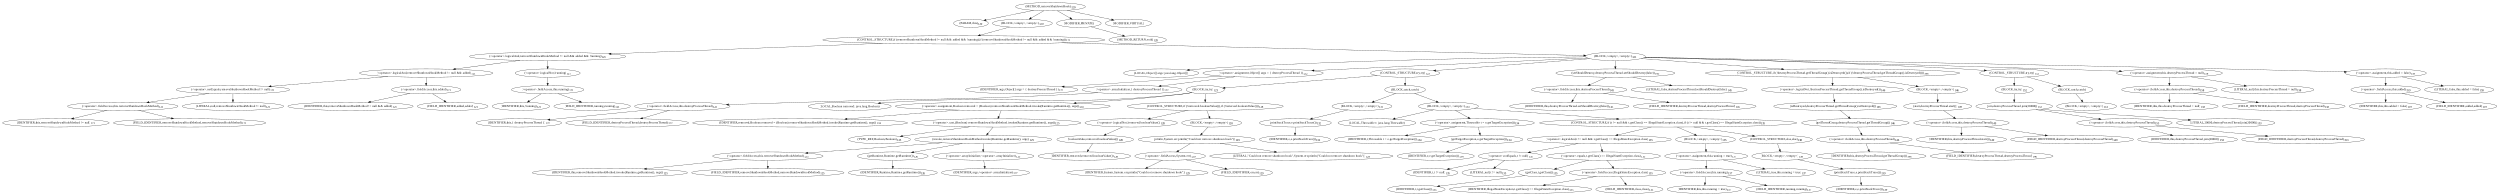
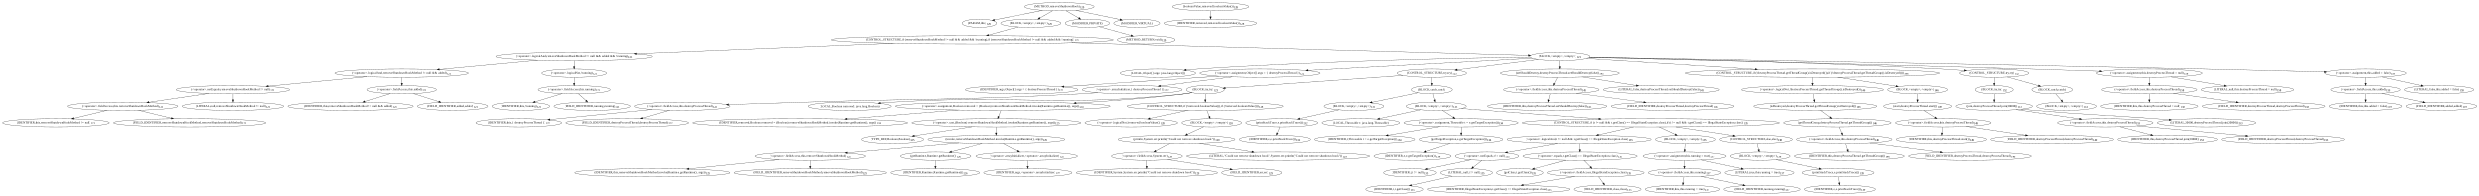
  digraph {
    fontname="Liberation Serif"
    node [fontname="Liberation Serif"]
    edge [fontname="Liberation Serif"]
    n1 [label=<(METHOD,removeShutdownHook)<SUB>120</SUB>>]
    n2 [label=<(PARAM,this)<SUB>120</SUB>>]
    n3 [label=<(BLOCK,&lt;empty&gt;,&lt;empty&gt;)<SUB>120</SUB>>]
    n4 [label=<(MODIFIER,PRIVATE)>]
    n5 [label=<(MODIFIER,VIRTUAL)>]
    n6 [label=<(CONTROL_STRUCTURE,if (removeShutdownHookMethod != null &amp;&amp; added &amp;&amp; !running),if (removeShutdownHookMethod != null &amp;&amp; added &amp;&amp; !running))<SUB>121</SUB>>]
    n7 [label=<(METHOD_RETURN,void)<SUB>120</SUB>>]
    n8 [label=<(&lt;operator&gt;.logicalAnd,removeShutdownHookMethod != null &amp;&amp; added &amp;&amp; !running)<SUB>121</SUB>>]
    n9 [label=<(BLOCK,&lt;empty&gt;,&lt;empty&gt;)<SUB>121</SUB>>]
    n10 [label=<(&lt;operator&gt;.logicalAnd,removeShutdownHookMethod != null &amp;&amp; added)<SUB>121</SUB>>]
    n11 [label=<(&lt;operator&gt;.logicalNot,!running)<SUB>121</SUB>>]
    n12 [label=<(LOCAL,Object[] args: java.lang.Object[])>]
    n13 [label=<(&lt;operator&gt;.assignment,Object[] args = { destroyProcessThread })<SUB>122</SUB>>]
    n14 [label=<(CONTROL_STRUCTURE,try,try)<SUB>123</SUB>>]
    n15 [label=<(setShouldDestroy,destroyProcessThread.setShouldDestroy(false))<SUB>145</SUB>>]
    n16 [label=<(CONTROL_STRUCTURE,if (!destroyProcessThread.getThreadGroup().isDestroyed()),if (!destroyProcessThread.getThreadGroup().isDestroyed()))<SUB>146</SUB>>]
    n17 [label=<(CONTROL_STRUCTURE,try,try)<SUB>152</SUB>>]
    n18 [label=<(&lt;operator&gt;.assignment,this.destroyProcessThread = null)<SUB>158</SUB>>]
    n19 [label=<(&lt;operator&gt;.assignment,this.added = false)<SUB>159</SUB>>]
    n20 [label=<(&lt;operator&gt;.notEquals,removeShutdownHookMethod != null)<SUB>121</SUB>>]
    n21 [label=<(&lt;operator&gt;.fieldAccess,this.added)<SUB>121</SUB>>]
    n22 [label=<(&lt;operator&gt;.fieldAccess,this.running)<SUB>121</SUB>>]
    n23 [label=<(&lt;operator&gt;.fieldAccess,this.removeShutdownHookMethod)<SUB>121</SUB>>]
    n24 [label=<(LITERAL,null,removeShutdownHookMethod != null)<SUB>121</SUB>>]
    n25 [label=<(IDENTIFIER,this,removeShutdownHookMethod != null &amp;&amp; added)<SUB>121</SUB>>]
    n26 [label=<(FIELD_IDENTIFIER,added,added)<SUB>121</SUB>>]
    n27 [label=<(IDENTIFIER,this,removeShutdownHookMethod != null)<SUB>121</SUB>>]
    n28 [label=<(FIELD_IDENTIFIER,removeShutdownHookMethod,removeShutdownHookMethod)<SUB>121</SUB>>]
    n29 [label=<(IDENTIFIER,this,!running)<SUB>121</SUB>>]
    n30 [label=<(FIELD_IDENTIFIER,running,running)<SUB>121</SUB>>]
    n31 [label=<(IDENTIFIER,args,Object[] args = { destroyProcessThread })<SUB>122</SUB>>]
    n32 [label=<(&lt;operator&gt;.arrayInitializer,{ destroyProcessThread })<SUB>122</SUB>>]
    n33 [label=<(BLOCK,try,try)<SUB>123</SUB>>]
    n34 [label=<(BLOCK,catch,catch)>]
    n35 [label=<(&lt;operator&gt;.fieldAccess,this.destroyProcessThread)<SUB>145</SUB>>]
    n36 [label=<(LITERAL,false,destroyProcessThread.setShouldDestroy(false))<SUB>145</SUB>>]
    n37 [label=<(&lt;operator&gt;.logicalNot,!destroyProcessThread.getThreadGroup().isDestroyed())<SUB>146</SUB>>]
    n38 [label=<(BLOCK,&lt;empty&gt;,&lt;empty&gt;)<SUB>146</SUB>>]
    n39 [label=<(BLOCK,try,try)<SUB>152</SUB>>]
    n40 [label=<(BLOCK,catch,catch)>]
    n41 [label=<(&lt;operator&gt;.fieldAccess,this.destroyProcessThread)<SUB>158</SUB>>]
    n42 [label=<(LITERAL,null,this.destroyProcessThread = null)<SUB>158</SUB>>]
    n43 [label=<(&lt;operator&gt;.fieldAccess,this.added)<SUB>159</SUB>>]
    n44 [label=<(LITERAL,false,this.added = false)<SUB>159</SUB>>]
    n45 [label=<(&lt;operator&gt;.fieldAccess,this.destroyProcessThread)<SUB>122</SUB>>]
    n46 [label=<(IDENTIFIER,this,{ destroyProcessThread })<SUB>122</SUB>>]
    n47 [label=<(FIELD_IDENTIFIER,destroyProcessThread,destroyProcessThread)<SUB>122</SUB>>]
    n48 [label=<(LOCAL,Boolean removed: java.lang.Boolean)>]
    n49 [label=<(&lt;operator&gt;.assignment,Boolean removed = (Boolean) removeShutdownHookMethod.invoke(Runtime.getRuntime(), args))<SUB>124</SUB>>]
    n50 [label=<(CONTROL_STRUCTURE,if (!removed.booleanValue()),if (!removed.booleanValue()))<SUB>128</SUB>>]
    n51 [label=<(BLOCK,&lt;empty&gt;,&lt;empty&gt;)<SUB>131</SUB>>]
    n52 [label=<(BLOCK,&lt;empty&gt;,&lt;empty&gt;)<SUB>133</SUB>>]
    n53 [label=<(IDENTIFIER,removed,Boolean removed = (Boolean) removeShutdownHookMethod.invoke(Runtime.getRuntime(), args))<SUB>124</SUB>>]
    n54 [label=<(&lt;operator&gt;.cast,(Boolean) removeShutdownHookMethod.invoke(Runtime.getRuntime(), args))<SUB>125</SUB>>]
    n55 [label=<(&lt;operator&gt;.logicalNot,!removed.booleanValue())<SUB>128</SUB>>]
    n56 [label=<(BLOCK,&lt;empty&gt;,&lt;empty&gt;)<SUB>128</SUB>>]
    n57 [label=<(TYPE_REF,Boolean,Boolean)<SUB>125</SUB>>]
    n58 [label=<(invoke,removeShutdownHookMethod.invoke(Runtime.getRuntime(), args))<SUB>125</SUB>>]
    n59 [label=<(&lt;operator&gt;.fieldAccess,this.removeShutdownHookMethod)<SUB>125</SUB>>]
    n60 [label=<(getRuntime,Runtime.getRuntime())<SUB>126</SUB>>]
    n61 [label=<(&lt;operator&gt;.arrayInitializer,&lt;operator&gt;.arrayInitializer)<SUB>125</SUB>>]
    n62 [label=<(IDENTIFIER,this,removeShutdownHookMethod.invoke(Runtime.getRuntime(), args))<SUB>125</SUB>>]
    n63 [label=<(FIELD_IDENTIFIER,removeShutdownHookMethod,removeShutdownHookMethod)<SUB>125</SUB>>]
    n64 [label=<(IDENTIFIER,Runtime,Runtime.getRuntime())<SUB>126</SUB>>]
    n65 [label=<(IDENTIFIER,args,&lt;operator&gt;.arrayInitializer)<SUB>127</SUB>>]
    n66 [label=<(booleanValue,removed.booleanValue())<SUB>128</SUB>>]
    n67 [label=<(println,System.err.println(&quot;Could not remove shutdown hook&quot;))<SUB>129</SUB>>]
    n68 [label=<(IDENTIFIER,removed,removed.booleanValue())<SUB>128</SUB>>]
    n69 [label=<(&lt;operator&gt;.fieldAccess,System.err)<SUB>129</SUB>>]
    n70 [label=<(LITERAL,&quot;Could not remove shutdown hook&quot;,System.err.println(&quot;Could not remove shutdown hook&quot;))<SUB>129</SUB>>]
    n71 [label=<(IDENTIFIER,System,System.err.println(&quot;Could not remove shutdown hook&quot;))<SUB>129</SUB>>]
    n72 [label=<(FIELD_IDENTIFIER,err,err)<SUB>129</SUB>>]
    n73 [label=<(printStackTrace,e.printStackTrace())<SUB>132</SUB>>]
    n74 [label=<(LOCAL,Throwable t: java.lang.Throwable)>]
    n75 [label=<(&lt;operator&gt;.assignment,Throwable t = e.getTargetException())<SUB>134</SUB>>]
    n76 [label=<(CONTROL_STRUCTURE,if (t != null &amp;&amp; t.getClass() == IllegalStateException.class),if (t != null &amp;&amp; t.getClass() == IllegalStateException.class))<SUB>135</SUB>>]
    n77 [label=<(IDENTIFIER,e,e.printStackTrace())<SUB>132</SUB>>]
    n78 [label=<(IDENTIFIER,t,Throwable t = e.getTargetException())<SUB>134</SUB>>]
    n79 [label=<(getTargetException,e.getTargetException())<SUB>134</SUB>>]
    n80 [label=<(&lt;operator&gt;.logicalAnd,t != null &amp;&amp; t.getClass() == IllegalStateException.class)<SUB>135</SUB>>]
    n81 [label=<(BLOCK,&lt;empty&gt;,&lt;empty&gt;)<SUB>135</SUB>>]
    n82 [label=<(CONTROL_STRUCTURE,else,else)<SUB>138</SUB>>]
    n83 [label=<(IDENTIFIER,e,e.getTargetException())<SUB>134</SUB>>]
    n84 [label=<(&lt;operator&gt;.notEquals,t != null)<SUB>135</SUB>>]
    n85 [label=<(&lt;operator&gt;.equals,t.getClass() == IllegalStateException.class)<SUB>135</SUB>>]
    n86 [label=<(&lt;operator&gt;.assignment,this.running = true)<SUB>137</SUB>>]
    n87 [label=<(BLOCK,&lt;empty&gt;,&lt;empty&gt;)<SUB>138</SUB>>]
    n88 [label=<(IDENTIFIER,t,t != null)<SUB>135</SUB>>]
    n89 [label=<(LITERAL,null,t != null)<SUB>135</SUB>>]
    n90 [label=<(getClass,t.getClass())<SUB>135</SUB>>]
    n91 [label=<(&lt;operator&gt;.fieldAccess,IllegalStateException.class)<SUB>135</SUB>>]
    n92 [label=<(IDENTIFIER,t,t.getClass())<SUB>135</SUB>>]
    n93 [label=<(IDENTIFIER,IllegalStateException,t.getClass() == IllegalStateException.class)<SUB>135</SUB>>]
    n94 [label=<(FIELD_IDENTIFIER,class,class)<SUB>135</SUB>>]
    n95 [label=<(&lt;operator&gt;.fieldAccess,this.running)<SUB>137</SUB>>]
    n96 [label=<(LITERAL,true,this.running = true)<SUB>137</SUB>>]
    n97 [label=<(IDENTIFIER,this,this.running = true)<SUB>137</SUB>>]
    n98 [label=<(FIELD_IDENTIFIER,running,running)<SUB>137</SUB>>]
    n99 [label=<(printStackTrace,e.printStackTrace())<SUB>139</SUB>>]
    n100 [label=<(IDENTIFIER,e,e.printStackTrace())<SUB>139</SUB>>]
    n101 [label=<(IDENTIFIER,this,destroyProcessThread.setShouldDestroy(false))<SUB>145</SUB>>]
    n102 [label=<(FIELD_IDENTIFIER,destroyProcessThread,destroyProcessThread)<SUB>145</SUB>>]
    n103 [label=<(isDestroyed,destroyProcessThread.getThreadGroup().isDestroyed())<SUB>146</SUB>>]
    n104 [label=<(start,destroyProcessThread.start())<SUB>149</SUB>>]
    n105 [label=<(getThreadGroup,destroyProcessThread.getThreadGroup())<SUB>146</SUB>>]
    n106 [label=<(&lt;operator&gt;.fieldAccess,this.destroyProcessThread)<SUB>146</SUB>>]
    n107 [label=<(IDENTIFIER,this,destroyProcessThread.getThreadGroup())<SUB>146</SUB>>]
    n108 [label=<(FIELD_IDENTIFIER,destroyProcessThread,destroyProcessThread)<SUB>146</SUB>>]
    n109 [label=<(&lt;operator&gt;.fieldAccess,this.destroyProcessThread)<SUB>149</SUB>>]
    n110 [label=<(IDENTIFIER,this,destroyProcessThread.start())<SUB>149</SUB>>]
    n111 [label=<(FIELD_IDENTIFIER,destroyProcessThread,destroyProcessThread)<SUB>149</SUB>>]
    n112 [label=<(join,destroyProcessThread.join(20000))<SUB>153</SUB>>]
    n113 [label=<(BLOCK,&lt;empty&gt;,&lt;empty&gt;)<SUB>154</SUB>>]
    n114 [label=<(&lt;operator&gt;.fieldAccess,this.destroyProcessThread)<SUB>153</SUB>>]
    n115 [label=<(LITERAL,20000,destroyProcessThread.join(20000))<SUB>153</SUB>>]
    n116 [label=<(IDENTIFIER,this,destroyProcessThread.join(20000))<SUB>153</SUB>>]
    n117 [label=<(FIELD_IDENTIFIER,destroyProcessThread,destroyProcessThread)<SUB>153</SUB>>]
    n118 [label=<(IDENTIFIER,this,this.destroyProcessThread = null)<SUB>158</SUB>>]
    n119 [label=<(FIELD_IDENTIFIER,destroyProcessThread,destroyProcessThread)<SUB>158</SUB>>]
    n120 [label=<(IDENTIFIER,this,this.added = false)<SUB>159</SUB>>]
    n121 [label=<(FIELD_IDENTIFIER,added,added)<SUB>159</SUB>>]
    n1 -> n2
    n1 -> n3
    n1 -> n4
    n1 -> n5
    n3 -> n6
    n4 -> n7
    n6 -> n8
    n6 -> n9
    n8 -> n10
    n8 -> n11
    n9 -> n12
    n9 -> n13
    n9 -> n14
    n9 -> n15
    n9 -> n16
    n9 -> n17
    n9 -> n18
    n9 -> n19
    n10 -> n20
    n10 -> n21
    n11 -> n22
    n13 -> n31
    n13 -> n32
    n14 -> n33
    n14 -> n34
    n15 -> n35
    n15 -> n36
    n16 -> n37
    n16 -> n38
    n17 -> n39
    n17 -> n40
    n18 -> n41
    n18 -> n42
    n19 -> n43
    n19 -> n44
    n20 -> n23
    n20 -> n24
    n21 -> n25
    n21 -> n26
    n22 -> n29
    n22 -> n30
    n23 -> n27
    n23 -> n28
    n32 -> n45
    n33 -> n48
    n33 -> n49
    n33 -> n50
    n34 -> n51
    n34 -> n52
    n35 -> n101
    n35 -> n102
    n37 -> n103
    n38 -> n104
    n39 -> n112
    n40 -> n113
    n41 -> n118
    n41 -> n119
    n43 -> n120
    n43 -> n121
    n45 -> n46
    n45 -> n47
    n49 -> n53
    n49 -> n54
    n50 -> n55
    n50 -> n56
    n51 -> n73
    n52 -> n74
    n52 -> n75
    n52 -> n76
    n54 -> n57
    n54 -> n58
-   n55 -> n66
    n56 -> n67
    n58 -> n59
    n58 -> n60
    n58 -> n61
    n59 -> n62
    n59 -> n63
    n60 -> n64
    n61 -> n65
    n66 -> n68
    n67 -> n69
    n67 -> n70
    n69 -> n71
    n69 -> n72
    n73 -> n77
    n75 -> n78
    n75 -> n79
    n76 -> n80
    n76 -> n81
    n76 -> n82
    n79 -> n83
    n80 -> n84
    n80 -> n85
    n81 -> n86
    n82 -> n87
    n84 -> n88
    n84 -> n89
    n85 -> n90
    n85 -> n91
    n86 -> n95
    n86 -> n96
    n87 -> n99
-   n90 -> n92
+   n89 -> n92
    n91 -> n93
    n91 -> n94
    n95 -> n97
    n95 -> n98
    n99 -> n100
    n103 -> n105
    n104 -> n109
    n105 -> n106
    n106 -> n107
    n106 -> n108
    n109 -> n110
    n109 -> n111
    n112 -> n114
    n112 -> n115
    n114 -> n116
    n114 -> n117
  }
